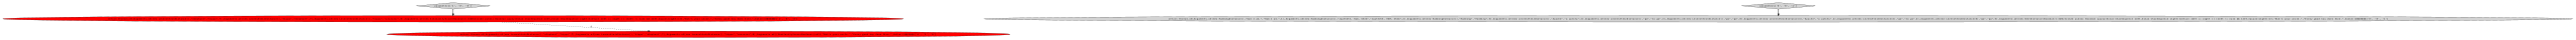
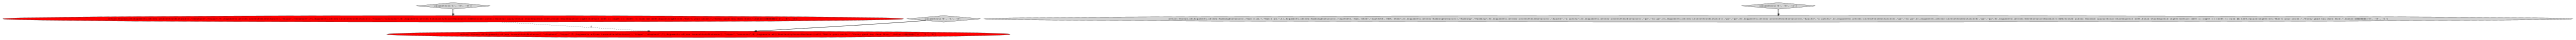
  digraph {
    fontname="IBM Plex Mono"
    node [fillcolor=lightgray shape=ellipse style=filled fontname="IBM Plex Mono"]
    edge [style=bold fontname="IBM Plex Mono"]
    n1 [fillcolor=red label="return Stream.of(Arguments.of(new LevenshteinDistance(),\"elephant\",\"hippo\",7),Arguments.of(new LevenshteinDistance(),\"hippo\",\"elephant\",7),Arguments.of(new LevenshteinDistance(),\"hippo\",\"zzzzzzzz\",8),Arguments.of((SimilarityScore<Boolean>)null,\"Bob's your uncle.\",\"Every good boy does fine.\",false))@@@3@@@['0', '1', '0']"]
    n2 [label="parameters['0', '0', '1']" shape=diamond]
    n3 [label="return Stream.of(Arguments.of(new HammingDistance(),\"Sam I am.\",\"Ham I am.\",1),Arguments.of(new HammingDistance(),\"Japtheth, Ham, Shem\",\"Japtheth, HAM, Shem\",2),Arguments.of(new HammingDistance(),\"Hamming\",\"Hamming\",0),Arguments.of(new LevenshteinDistance(),\"Apache\",\"a patchy\",4),Arguments.of(new LevenshteinDistance(),\"go\",\"no go\",3),Arguments.of(new LevenshteinDistance(),\"go\",\"go\",0),Arguments.of(new LevenshteinDistance(4),\"Apache\",\"a patchy\",4),Arguments.of(new LevenshteinDistance(4),\"go\",\"no go\",3),Arguments.of(new LevenshteinDistance(0),\"go\",\"go\",0),Arguments.of(new EditDistance<Boolean>(){@Override public Boolean apply(final CharSequence left,final CharSequence right){return left == right || (left != null && left.equals(right))}},\"Bob's your uncle.\",\"Every good boy does fine.\",false))@@@3@@@['0', '0', '1']"]
    n4 [fillcolor=red label="return Stream.of(Arguments.of(new LevenshteinDistance(),\"elephant\",\"hippo\",7),Arguments.of(new LevenshteinDistance(),\"hippo\",\"elephant\",7),Arguments.of(new LevenshteinDistance(),\"hippo\",\"zzzzzzzz\",8),Arguments.of(new SimilarityScore<Boolean>(){@Override public Boolean apply(final CharSequence left,final CharSequence right){return left == right || (left != null && left.equals(right))}},\"Bob's your uncle.\",\"Every good boy does fine.\",false))@@@3@@@['1', '0', '0']"]
+   n5 [label="parameters['0', '1', '0']" shape=diamond]
    n6 [label="parameters['1', '0', '0']" shape=diamond]
    n2 -> n3
    n4 -> n1 [label=0 style=dashed]
+   n5 -> n1
    n6 -> n4
  }
